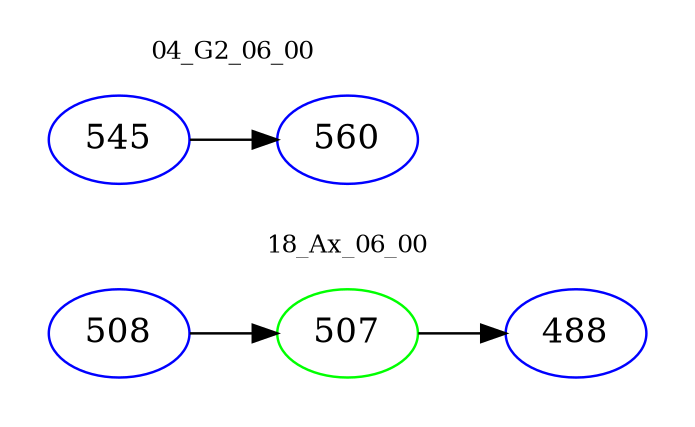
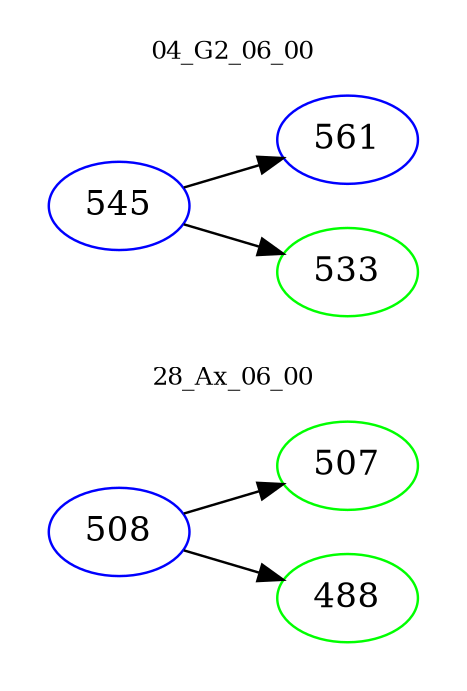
  digraph {
    rankdir=LR
    node [color=blue]
    edge [color=black]
    n1 [label=508]
-   n2 [label=488]
+   n2 [color=green label=488]
    n3 [color=green label=507]
    n4 [label=545]
-   n6 [label=560]
+   n5 [color=green label=533]
+   n6 [label=561]
    subgraph cluster_1 {
      color=white
      fontsize=10
-     label="18_Ax_06_00"
+     label="28_Ax_06_00"
      n1
      n2
      n3
    }
    subgraph cluster_2 {
      color=white
      fontsize=10
      label="04_G2_06_00"
      n4
+     n5
      n6
    }
-   n3 -> n2
+   n1 -> n2
    n1 -> n3
+   n4 -> n5
    n4 -> n6
  }
